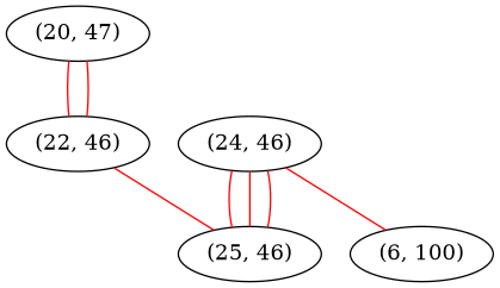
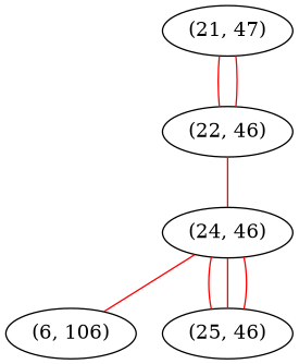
  graph {
    edge [color=red weight=1]
-   "(21, 47)" [label="(20, 47)"]
+   "(21, 47)"
    "(22, 46)"
    "(24, 46)"
-   "(6, 106)" [label="(6, 100)"]
+   "(6, 106)"
    "(25, 46)"
    "(21, 47)" -- "(22, 46)"
    "(21, 47)" -- "(22, 46)"
-   "(22, 46)" -- "(25, 46)"
+   "(22, 46)" -- "(24, 46)"
    "(24, 46)" -- "(6, 106)"
    "(24, 46)" -- "(25, 46)"
    "(24, 46)" -- "(25, 46)"
    "(24, 46)" -- "(25, 46)"
  }
